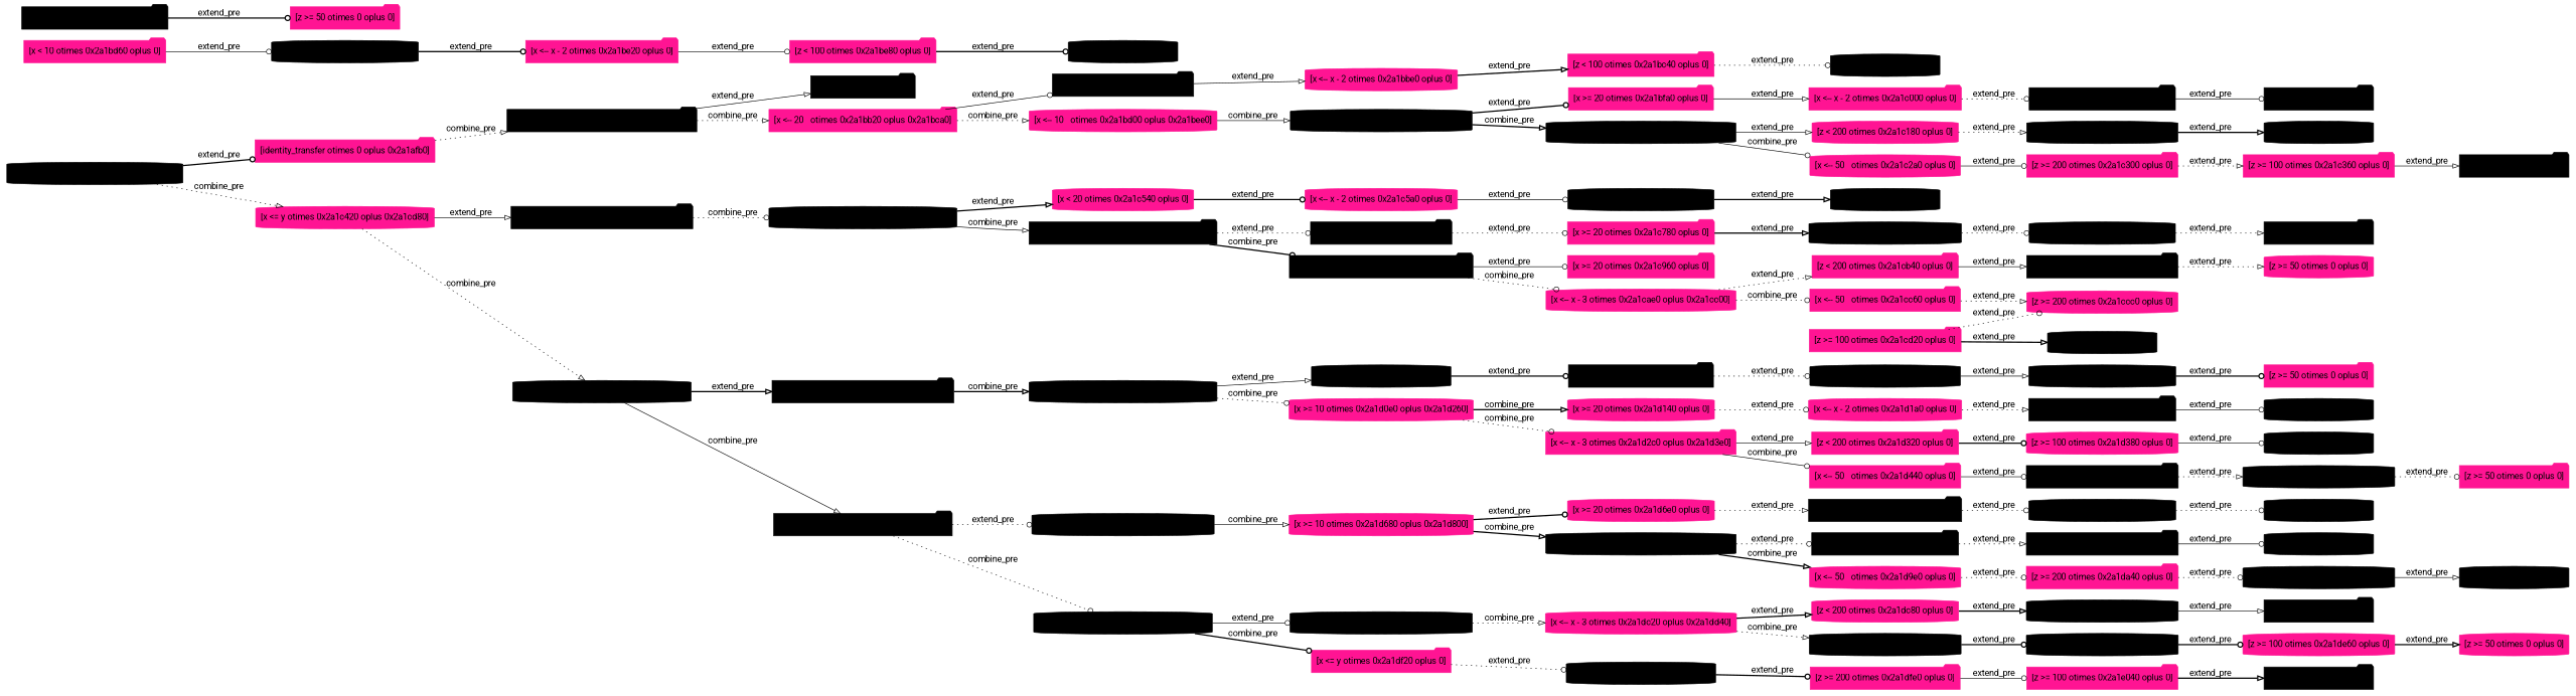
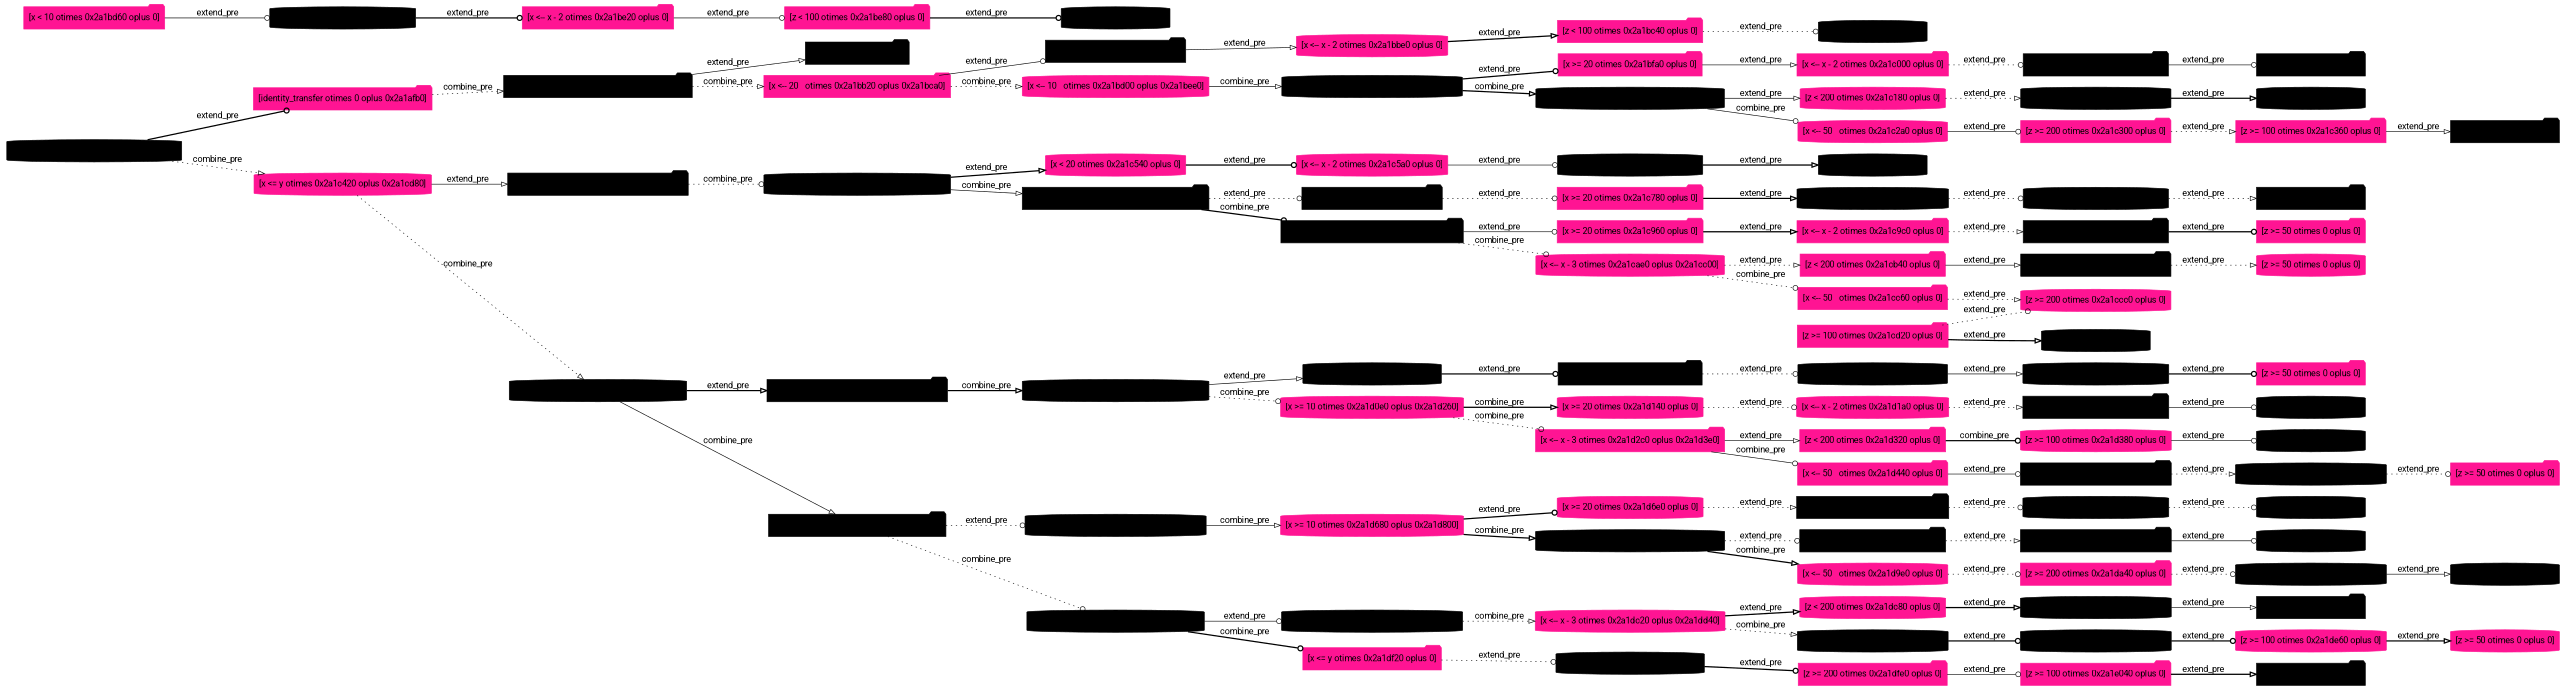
  digraph {
    fontname=Roboto
    rankdir=LR
    node [color=black fontname=Roboto shape=cylinder style=filled]
    edge [arrowhead=odot color=black fontname=Roboto style=dotted]
    n1 [label="[x <= y otimes 0x2a1af50 oplus 0x2a1c3c0]"]
    n2 [color=deeppink label="[identity_transfer otimes 0 oplus 0x2a1afb0]" shape=folder]
    n3 [color=deeppink label="[x <= y otimes 0x2a1c420 oplus 0x2a1cd80]"]
    n4 [label="[x <-- x - 1 otimes 0x2a1b010 oplus 0x2a1bac0]" shape=folder]
    n5 [label="[identity_transfer otimes 0 oplus 0x2a1c480]" shape=folder]
    n6 [label="[x <= y otimes 0x2a1cde0 oplus 0x2a1d560]"]
    n7 [label="[z < 50 otimes 0 oplus 0]" shape=folder]
    n8 [color=deeppink label="[x <-- 20   otimes 0x2a1bb20 oplus 0x2a1bca0]" shape=folder]
    n9 [label="[x < 20 otimes 0x2a1bb80 oplus 0]" shape=folder]
    n10 [color=deeppink label="[x <-- 10   otimes 0x2a1bd00 oplus 0x2a1bee0]"]
    n11 [color=deeppink label="[x <-- x - 2 otimes 0x2a1bbe0 oplus 0]"]
    n12 [label="[x >= 10 otimes 0x2a1bf40 oplus 0x2a1c0c0]"]
    n13 [color=deeppink label="[z < 100 otimes 0x2a1bc40 oplus 0]" shape=folder]
    n14 [label="[z >= 50 otimes 0 oplus 0]"]
    n15 [color=deeppink label="[x < 10 otimes 0x2a1bd60 oplus 0]" shape=folder]
    n16 [label="[x >= 20 otimes 0x2a1bdc0 oplus 0]"]
    n17 [color=deeppink label="[x >= 20 otimes 0x2a1bfa0 oplus 0]" shape=folder]
    n18 [label="[x <-- x - 3 otimes 0x2a1c120 oplus 0x2a1c240]"]
    n19 [color=deeppink label="[x <-- x - 2 otimes 0x2a1be20 oplus 0]" shape=folder]
    n20 [color=deeppink label="[z < 100 otimes 0x2a1be80 oplus 0]" shape=folder]
    n21 [label="[z >= 50 otimes 0 oplus 0]"]
    n22 [color=deeppink label="[x <-- x - 2 otimes 0x2a1c000 oplus 0]" shape=folder]
    n23 [color=deeppink label="[z < 200 otimes 0x2a1c180 oplus 0]"]
    n24 [color=deeppink label="[x <-- 50   otimes 0x2a1c2a0 oplus 0]"]
    n25 [label="[z < 100 otimes 0x2a1c060 oplus 0]" shape=folder]
    n26 [label="[z >= 50 otimes 0 oplus 0]" shape=folder]
    n27 [label="[z >= 100 otimes 0x2a1c1e0 oplus 0]"]
    n28 [color=deeppink label="[z >= 200 otimes 0x2a1c300 oplus 0]" shape=folder]
    n29 [label="[z >= 50 otimes 0 oplus 0]"]
    n30 [color=deeppink label="[z >= 100 otimes 0x2a1c360 oplus 0]" shape=folder]
    n31 [label="[z >= 50 otimes 0 oplus 0]" shape=folder]
    n32 [label="[x <-- 20   otimes 0x2a1c4e0 oplus 0x2a1c660]"]
    n33 [label="[identity_transfer otimes 0 oplus 0x2a1ce40]" shape=folder]
    n34 [label="[x <= y otimes 0x2a1d5c0 oplus 0x2a1db00]" shape=folder]
    n35 [color=deeppink label="[x < 20 otimes 0x2a1c540 oplus 0]"]
    n36 [label="[x <-- 10   otimes 0x2a1c6c0 oplus 0x2a1c8a0]" shape=folder]
    n37 [color=deeppink label="[x <-- x - 2 otimes 0x2a1c5a0 oplus 0]"]
    n38 [label="[x < 10 otimes 0x2a1c720 oplus 0]" shape=folder]
    n39 [label="[x >= 10 otimes 0x2a1c900 oplus 0x2a1ca80]" shape=folder]
    n40 [label="[z < 100 otimes 0x2a1c600 oplus 0]"]
    n41 [label="[z >= 50 otimes 0 oplus 0]"]
    n42 [color=deeppink label="[x >= 20 otimes 0x2a1c780 oplus 0]" shape=folder]
    n43 [color=deeppink label="[x >= 20 otimes 0x2a1c960 oplus 0]" shape=folder]
    n44 [color=deeppink label="[x <-- x - 3 otimes 0x2a1cae0 oplus 0x2a1cc00]"]
    n45 [label="[x <-- x - 2 otimes 0x2a1c7e0 oplus 0]"]
    n46 [label="[z < 100 otimes 0x2a1c840 oplus 0]"]
    n47 [label="[z >= 50 otimes 0 oplus 0]" shape=folder]
+   n48 [color=deeppink label="[x <-- x - 2 otimes 0x2a1c9c0 oplus 0]" shape=folder]
    n49 [color=deeppink label="[z < 200 otimes 0x2a1cb40 oplus 0]" shape=folder]
    n50 [color=deeppink label="[x <-- 50   otimes 0x2a1cc60 oplus 0]" shape=folder]
    n51 [label="[z < 100 otimes 0x2a1ca20 oplus 0]" shape=folder]
    n52 [color=deeppink label="[z >= 50 otimes 0 oplus 0]" shape=folder]
    n53 [label="[z >= 100 otimes 0x2a1cba0 oplus 0]" shape=folder]
    n54 [color=deeppink label="[z >= 200 otimes 0x2a1ccc0 oplus 0]"]
    n55 [color=deeppink label="[z >= 50 otimes 0 oplus 0]"]
    n56 [color=deeppink label="[z >= 100 otimes 0x2a1cd20 oplus 0]" shape=folder]
    n57 [label="[z >= 50 otimes 0 oplus 0]"]
    n58 [label="[x <-- 10   otimes 0x2a1cea0 oplus 0x2a1d080]"]
    n59 [label="[identity_transfer otimes 0 oplus 0x2a1d620]"]
    n60 [label="[x <= y otimes 0x2a1db60 oplus 0x2a1dec0]"]
    n61 [label="[x < 10 otimes 0x2a1cf00 oplus 0]"]
    n62 [color=deeppink label="[x >= 10 otimes 0x2a1d0e0 oplus 0x2a1d260]"]
    n63 [label="[x >= 20 otimes 0x2a1cf60 oplus 0]" shape=folder]
    n64 [color=deeppink label="[x >= 20 otimes 0x2a1d140 oplus 0]"]
    n65 [color=deeppink label="[x <-- x - 3 otimes 0x2a1d2c0 oplus 0x2a1d3e0]" shape=folder]
    n66 [label="[x <-- x - 2 otimes 0x2a1cfc0 oplus 0]"]
    n67 [label="[z < 100 otimes 0x2a1d020 oplus 0]"]
    n68 [color=deeppink label="[z >= 50 otimes 0 oplus 0]" shape=folder]
    n69 [color=deeppink label="[x <-- x - 2 otimes 0x2a1d1a0 oplus 0]"]
    n70 [color=deeppink label="[z < 200 otimes 0x2a1d320 oplus 0]" shape=folder]
    n71 [color=deeppink label="[x <-- 50   otimes 0x2a1d440 oplus 0]" shape=folder]
    n72 [label="[z < 100 otimes 0x2a1d200 oplus 0]" shape=folder]
    n73 [label="[z >= 50 otimes 0 oplus 0]"]
    n74 [color=deeppink label="[z >= 100 otimes 0x2a1d380 oplus 0]"]
    n75 [label="[z >= 200 otimes 0x2a1d4a0 oplus 0]" shape=folder]
    n76 [label="[z >= 50 otimes 0 oplus 0]"]
    n77 [label="[z >= 100 otimes 0x2a1d500 oplus 0]"]
    n78 [color=deeppink label="[z >= 50 otimes 0 oplus 0]" shape=folder]
    n79 [color=deeppink label="[x >= 10 otimes 0x2a1d680 oplus 0x2a1d800]"]
    n80 [label="[identity_transfer otimes 0 oplus 0x2a1dbc0]"]
    n81 [color=deeppink label="[x <= y otimes 0x2a1df20 oplus 0]" shape=folder]
    n82 [color=deeppink label="[x >= 20 otimes 0x2a1d6e0 oplus 0]"]
    n83 [label="[x <-- x - 3 otimes 0x2a1d860 oplus 0x2a1d980]"]
    n84 [label="[x <-- x - 2 otimes 0x2a1d740 oplus 0]" shape=folder]
    n85 [label="[z < 200 otimes 0x2a1d8c0 oplus 0]" shape=folder]
    n86 [color=deeppink label="[x <-- 50   otimes 0x2a1d9e0 oplus 0]"]
    n87 [label="[z < 100 otimes 0x2a1d7a0 oplus 0]"]
    n88 [label="[z >= 50 otimes 0 oplus 0]"]
    n89 [label="[z >= 100 otimes 0x2a1d920 oplus 0]" shape=folder]
    n90 [color=deeppink label="[z >= 200 otimes 0x2a1da40 oplus 0]" shape=folder]
    n91 [label="[z >= 50 otimes 0 oplus 0]"]
    n92 [label="[z >= 100 otimes 0x2a1daa0 oplus 0]"]
    n93 [label="[z >= 50 otimes 0 oplus 0]"]
    n94 [color=deeppink label="[x <-- x - 3 otimes 0x2a1dc20 oplus 0x2a1dd40]"]
    n95 [label="[x <-- 50   otimes 0x2a1df80 oplus 0]"]
    n96 [color=deeppink label="[z < 200 otimes 0x2a1dc80 oplus 0]"]
    n97 [label="[x <-- 50   otimes 0x2a1dda0 oplus 0]"]
    n98 [label="[z >= 100 otimes 0x2a1dce0 oplus 0]"]
    n99 [label="[z >= 200 otimes 0x2a1de00 oplus 0]"]
    n100 [label="[z >= 50 otimes 0 oplus 0]" shape=folder]
    n101 [color=deeppink label="[z >= 100 otimes 0x2a1de60 oplus 0]"]
    n102 [color=deeppink label="[z >= 50 otimes 0 oplus 0]"]
    n103 [color=deeppink label="[z >= 200 otimes 0x2a1dfe0 oplus 0]" shape=folder]
    n104 [color=deeppink label="[z >= 100 otimes 0x2a1e040 oplus 0]" shape=folder]
    n105 [label="[z >= 50 otimes 0 oplus 0]" shape=folder]
    n1 -> n2 [label=extend_pre style=bold]
    n1 -> n3 [arrowhead=onormal label=combine_pre]
    n2 -> n4 [arrowhead=onormal label=combine_pre]
    n3 -> n5 [arrowhead=onormal label=extend_pre style=solid]
    n3 -> n6 [arrowhead=onormal label=combine_pre]
    n4 -> n7 [arrowhead=onormal label=extend_pre style=solid]
    n4 -> n8 [arrowhead=onormal label=combine_pre]
    n5 -> n32 [label=combine_pre]
    n6 -> n33 [arrowhead=onormal label=extend_pre style=bold]
    n6 -> n34 [arrowhead=onormal label=combine_pre style=solid]
    n8 -> n9 [label=extend_pre style=solid]
    n8 -> n10 [arrowhead=onormal label=combine_pre]
    n9 -> n11 [arrowhead=onormal label=extend_pre style=solid]
    n10 -> n12 [arrowhead=onormal label=combine_pre style=solid]
    n11 -> n13 [arrowhead=onormal label=extend_pre style=bold]
    n12 -> n17 [label=extend_pre style=bold]
    n12 -> n18 [arrowhead=onormal label=combine_pre style=bold]
    n13 -> n14 [label=extend_pre]
    n15 -> n16 [label=extend_pre style=solid]
    n16 -> n19 [label=extend_pre style=bold]
    n17 -> n22 [arrowhead=onormal label=extend_pre style=solid]
    n18 -> n23 [arrowhead=onormal label=extend_pre style=solid]
    n18 -> n24 [label=combine_pre style=solid]
    n19 -> n20 [label=extend_pre style=solid]
    n20 -> n21 [label=extend_pre style=bold]
    n22 -> n25 [label=extend_pre]
    n23 -> n27 [arrowhead=onormal label=extend_pre]
    n24 -> n28 [label=extend_pre style=solid]
    n25 -> n26 [label=extend_pre style=solid]
    n27 -> n29 [arrowhead=onormal label=extend_pre style=bold]
    n28 -> n30 [arrowhead=onormal label=extend_pre]
    n30 -> n31 [arrowhead=onormal label=extend_pre style=solid]
    n32 -> n35 [arrowhead=onormal label=extend_pre style=bold]
    n32 -> n36 [arrowhead=onormal label=combine_pre style=solid]
    n33 -> n58 [arrowhead=onormal label=combine_pre style=bold]
    n34 -> n59 [label=extend_pre]
    n34 -> n60 [label=combine_pre]
    n35 -> n37 [label=extend_pre style=bold]
    n36 -> n38 [label=extend_pre]
    n36 -> n39 [label=combine_pre style=bold]
    n37 -> n40 [label=extend_pre style=solid]
    n38 -> n42 [label=extend_pre]
    n39 -> n43 [label=extend_pre style=solid]
    n39 -> n44 [label=combine_pre]
    n40 -> n41 [arrowhead=onormal label=extend_pre style=bold]
    n42 -> n45 [arrowhead=onormal label=extend_pre style=bold]
+   n43 -> n48 [arrowhead=onormal label=extend_pre style=bold]
    n44 -> n49 [arrowhead=onormal label=extend_pre]
    n44 -> n50 [label=combine_pre]
    n45 -> n46 [label=extend_pre]
    n46 -> n47 [arrowhead=onormal label=extend_pre]
+   n48 -> n51 [arrowhead=onormal label=extend_pre]
    n49 -> n53 [arrowhead=onormal label=extend_pre style=solid]
    n50 -> n54 [arrowhead=onormal label=extend_pre]
    n51 -> n52 [label=extend_pre style=bold]
    n53 -> n55 [arrowhead=onormal label=extend_pre]
    n56 -> n54 [label=extend_pre]
    n56 -> n57 [arrowhead=onormal label=extend_pre style=bold]
    n58 -> n61 [arrowhead=onormal label=extend_pre style=solid]
    n58 -> n62 [label=combine_pre]
    n59 -> n79 [arrowhead=onormal label=combine_pre style=solid]
    n60 -> n80 [label=extend_pre style=solid]
    n60 -> n81 [label=combine_pre style=bold]
    n61 -> n63 [label=extend_pre style=bold]
    n62 -> n64 [arrowhead=onormal label=combine_pre style=bold]
    n62 -> n65 [label=combine_pre]
    n63 -> n66 [label=extend_pre]
    n64 -> n69 [label=extend_pre]
    n65 -> n70 [arrowhead=onormal label=extend_pre style=solid]
    n65 -> n71 [label=combine_pre style=solid]
    n66 -> n67 [arrowhead=onormal label=extend_pre style=solid]
    n67 -> n68 [label=extend_pre style=bold]
    n69 -> n72 [arrowhead=onormal label=extend_pre]
-   n70 -> n74 [label=extend_pre style=bold]
+   n70 -> n74 [label=combine_pre style=bold]
    n71 -> n75 [label=extend_pre style=solid]
    n72 -> n73 [label=extend_pre style=solid]
    n74 -> n76 [label=extend_pre style=solid]
    n75 -> n77 [arrowhead=onormal label=extend_pre]
    n77 -> n78 [label=extend_pre]
    n79 -> n82 [label=extend_pre style=bold]
    n79 -> n83 [arrowhead=onormal label=combine_pre style=bold]
    n80 -> n94 [arrowhead=onormal label=combine_pre]
    n81 -> n95 [label=extend_pre]
    n82 -> n84 [arrowhead=onormal label=extend_pre]
    n83 -> n85 [label=extend_pre]
    n83 -> n86 [arrowhead=onormal label=combine_pre style=bold]
    n84 -> n87 [label=extend_pre]
    n85 -> n89 [arrowhead=onormal label=extend_pre]
    n86 -> n90 [label=extend_pre]
    n87 -> n88 [label=extend_pre]
    n89 -> n91 [label=extend_pre style=solid]
    n90 -> n92 [label=extend_pre]
    n92 -> n93 [arrowhead=onormal label=extend_pre style=solid]
    n94 -> n96 [arrowhead=onormal label=extend_pre style=bold]
    n94 -> n97 [arrowhead=onormal label=combine_pre]
    n95 -> n103 [label=extend_pre style=bold]
    n96 -> n98 [arrowhead=onormal label=extend_pre style=bold]
    n97 -> n99 [label=extend_pre style=bold]
    n98 -> n100 [arrowhead=onormal label=extend_pre style=solid]
    n99 -> n101 [label=extend_pre style=bold]
    n101 -> n102 [arrowhead=onormal label=extend_pre style=bold]
    n103 -> n104 [label=extend_pre style=solid]
    n104 -> n105 [arrowhead=onormal label=extend_pre style=bold]
  }
